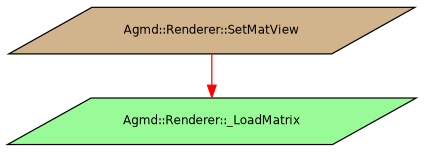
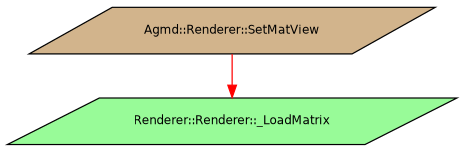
  digraph {
    rankdir=TB
    node [color=black fontname=Helvetica fontsize=10 shape=parallelogram style=filled]
    n1 [fillcolor=tan fontcolor=black height=0.2 label="Agmd::Renderer::SetMatView" width=0.4]
-   n2 [fillcolor=palegreen height=0.2 label="Agmd::Renderer::_LoadMatrix" width=0.4]
+   n2 [fillcolor=palegreen height=0.2 label="Renderer::Renderer::_LoadMatrix" width=0.4]
    n1 -> n2 [color=red fontname=Helvetica fontsize=10 labelfontname=Helvetica labelfontsize=10 style=solid]
  }
